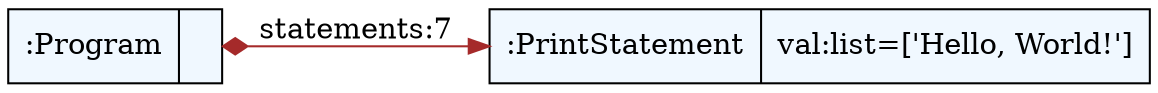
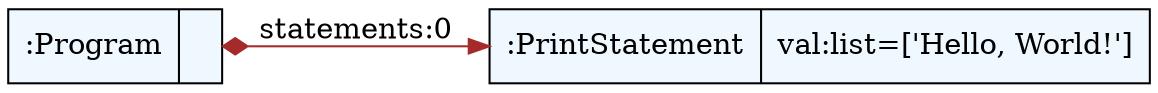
  digraph {
    fontname="Bitstream Vera Sans"
    fontsize=8
    nodesep=0.3
    rankdir=LR
    node [fillcolor=aliceblue shape=record style=filled]
    n1 [label="{:Program|}"]
    n2 [label="{:PrintStatement|val:list=['Hello, World!']\l}"]
-   n1 -> n2 [arrowtail=diamond dir=both label="statements:7" color=brown]
+   n1 -> n2 [arrowtail=diamond dir=both label="statements:0" color=brown]
  }
